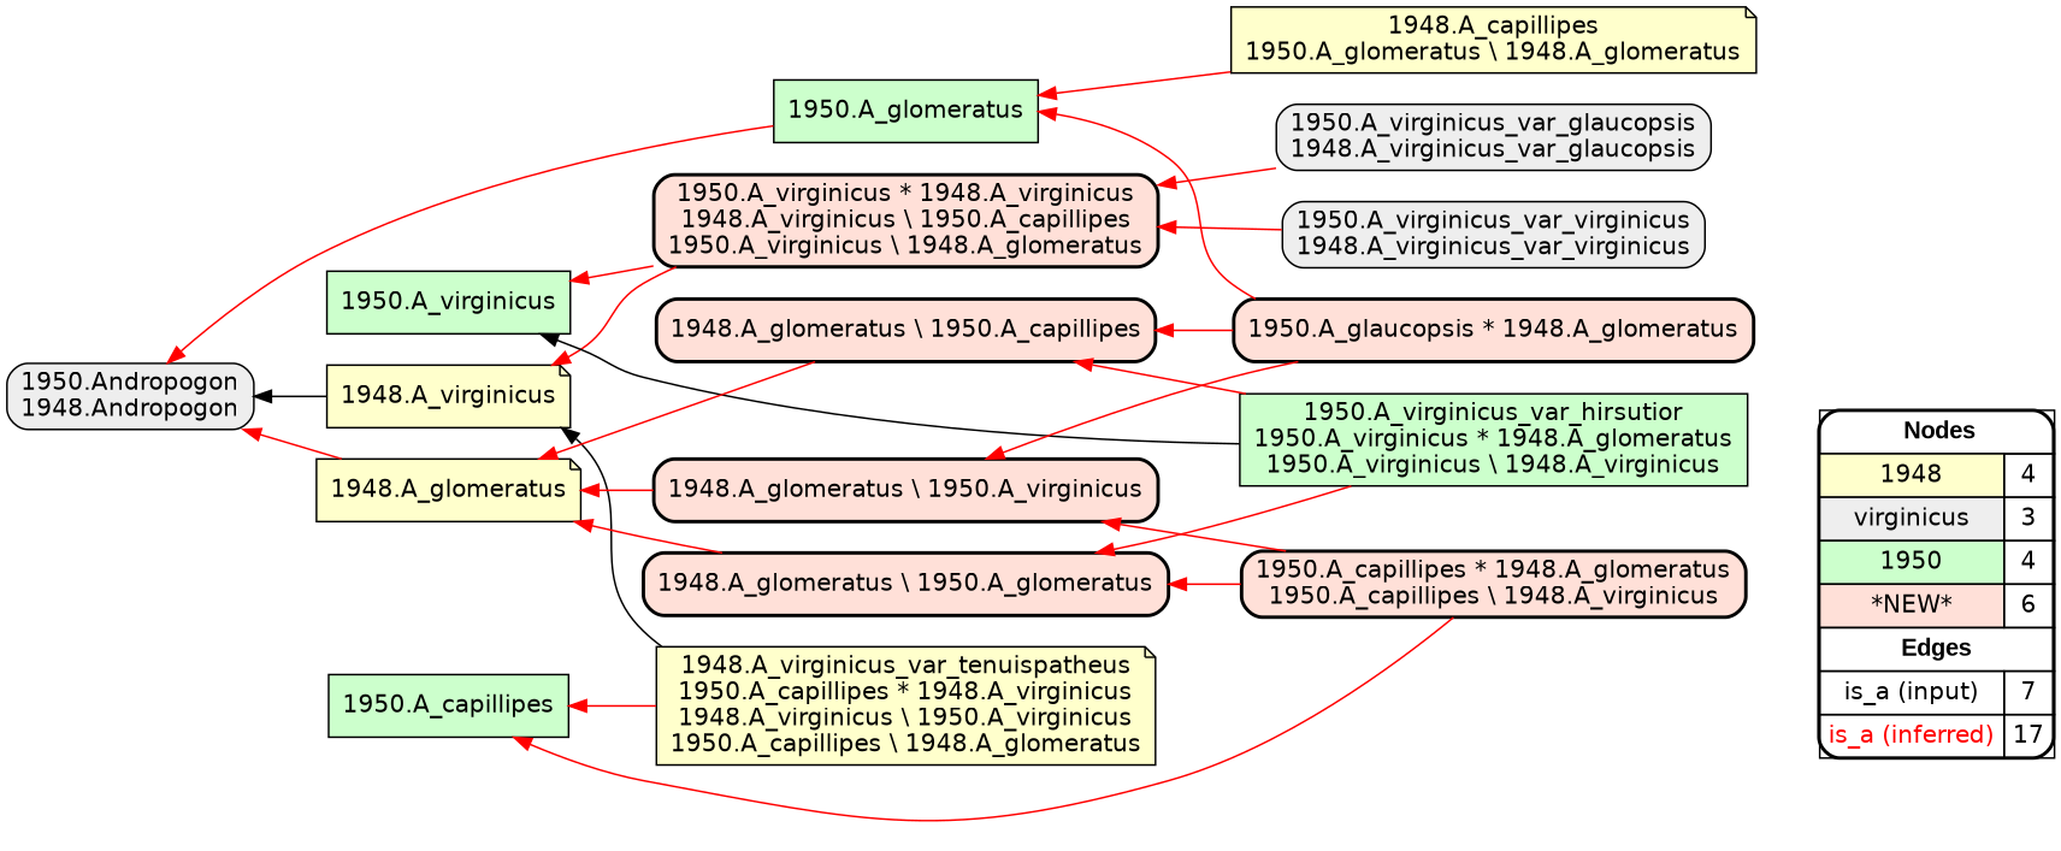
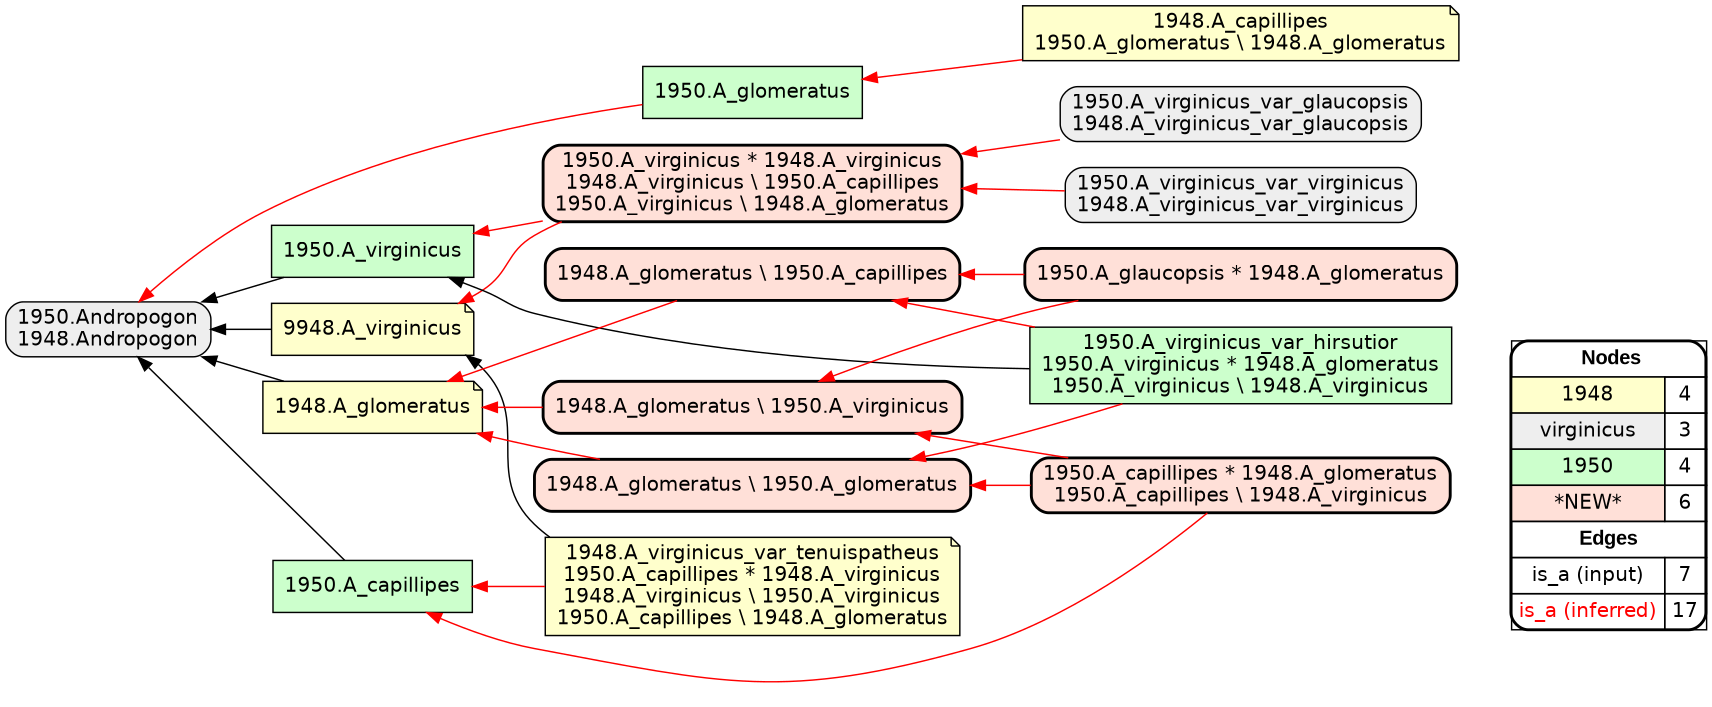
  digraph {
    rankdir=RL
    node [fillcolor="#FFE0D8" fontname=helvetica shape=box style=filled]
    edge [arrowhead=normal color="#FF0000" constraint=true penwidth=1 style=solid]
    n1 [fillcolor=white label=<   <TABLE BORDER="0" CELLBORDER="1" CELLSPACING="0" CELLPADDING="4">  <TR> <TD COLSPAN="2"><font face="Arial Black"> Nodes</font></TD> </TR>  <TR>   <TD bgcolor="#FFFFCC" fontname="helvetica">1948</TD>   <TD>4</TD>   </TR>  <TR>   <TD bgcolor="#EEEEEE" fontname="helvetica">virginicus</TD>   <TD>3</TD>   </TR>  <TR>   <TD bgcolor="#CCFFCC" fontname="helvetica">1950</TD>   <TD>4</TD>   </TR>  <TR>   <TD bgcolor="#FFE0D8" fontname="helvetica">*NEW*</TD>   <TD>6</TD>   </TR>  <TR> <TD COLSPAN="2"><font face = "Arial Black"> Edges </font></TD> </TR>  <TR>   <TD><font color ="#000000">is_a (input)</font></TD><TD>7</TD> </TR> <TR>   <TD><font color ="#FF0000">is_a (inferred)</font></TD><TD>17</TD> </TR> </TABLE>   > margin=0 style="filled,rounded,bold"]
    "1948.A_virginicus_var_tenuispatheus\n1950.A_capillipes * 1948.A_virginicus\n1948.A_virginicus \\ 1950.A_virginicus\n1950.A_capillipes \\ 1948.A_glomeratus" [fillcolor="#FFFFCC" shape=note]
-   "1948.A_virginicus" [fillcolor="#FFFFCC" shape=note]
+   "1948.A_virginicus" [fillcolor="#FFFFCC" shape=note label="9948.A_virginicus"]
    "1950.A_capillipes" [fillcolor="#CCFFCC"]
    "1950.Andropogon\n1948.Andropogon" [fillcolor="#EEEEEE" style="filled,rounded"]
    "1948.A_capillipes\n1950.A_glomeratus \\ 1948.A_glomeratus" [fillcolor="#FFFFCC" shape=note]
    "1950.A_glomeratus" [fillcolor="#CCFFCC"]
    "1948.A_glomeratus" [fillcolor="#FFFFCC" shape=note]
    "1950.A_virginicus_var_glaucopsis\n1948.A_virginicus_var_glaucopsis" [fillcolor="#EEEEEE" style="filled,rounded"]
    "1950.A_virginicus * 1948.A_virginicus\n1948.A_virginicus \\ 1950.A_capillipes\n1950.A_virginicus \\ 1948.A_glomeratus" [style="filled,rounded,bold"]
    "1950.A_virginicus" [fillcolor="#CCFFCC"]
    "1950.A_virginicus_var_virginicus\n1948.A_virginicus_var_virginicus" [fillcolor="#EEEEEE" style="filled,rounded"]
    "1950.A_virginicus_var_hirsutior\n1950.A_virginicus * 1948.A_glomeratus\n1950.A_virginicus \\ 1948.A_virginicus" [fillcolor="#CCFFCC"]
    "1948.A_glomeratus \\ 1950.A_capillipes" [style="filled,rounded,bold"]
    "1948.A_glomeratus \\ 1950.A_glomeratus" [style="filled,rounded,bold"]
    n16 [label="1950.A_glaucopsis * 1948.A_glomeratus" style="filled,rounded,bold"]
    "1948.A_glomeratus \\ 1950.A_virginicus" [style="filled,rounded,bold"]
    "1950.A_capillipes * 1948.A_glomeratus\n1950.A_capillipes \\ 1948.A_virginicus" [style="filled,rounded,bold"]
    subgraph sub_1 {
      rank=source
      n1
    }
    "1948.A_virginicus_var_tenuispatheus\n1950.A_capillipes * 1948.A_virginicus\n1948.A_virginicus \\ 1950.A_virginicus\n1950.A_capillipes \\ 1948.A_glomeratus" -> "1948.A_virginicus" [color="#000000"]
    "1948.A_virginicus_var_tenuispatheus\n1950.A_capillipes * 1948.A_virginicus\n1948.A_virginicus \\ 1950.A_virginicus\n1950.A_capillipes \\ 1948.A_glomeratus" -> "1950.A_capillipes"
    "1948.A_virginicus" -> "1950.Andropogon\n1948.Andropogon" [color="#000000"]
+   "1950.A_capillipes" -> "1950.Andropogon\n1948.Andropogon" [color="#000000"]
    "1948.A_capillipes\n1950.A_glomeratus \\ 1948.A_glomeratus" -> "1950.A_glomeratus"
    "1950.A_glomeratus" -> "1950.Andropogon\n1948.Andropogon"
-   "1948.A_glomeratus" -> "1950.Andropogon\n1948.Andropogon"
+   "1948.A_glomeratus" -> "1950.Andropogon\n1948.Andropogon" [color="#000000"]
    "1950.A_virginicus_var_glaucopsis\n1948.A_virginicus_var_glaucopsis" -> "1950.A_virginicus * 1948.A_virginicus\n1948.A_virginicus \\ 1950.A_capillipes\n1950.A_virginicus \\ 1948.A_glomeratus"
    "1950.A_virginicus * 1948.A_virginicus\n1948.A_virginicus \\ 1950.A_capillipes\n1950.A_virginicus \\ 1948.A_glomeratus" -> "1948.A_virginicus"
    "1950.A_virginicus * 1948.A_virginicus\n1948.A_virginicus \\ 1950.A_capillipes\n1950.A_virginicus \\ 1948.A_glomeratus" -> "1950.A_virginicus"
+   "1950.A_virginicus" -> "1950.Andropogon\n1948.Andropogon" [color="#000000"]
    "1950.A_virginicus_var_virginicus\n1948.A_virginicus_var_virginicus" -> "1950.A_virginicus * 1948.A_virginicus\n1948.A_virginicus \\ 1950.A_capillipes\n1950.A_virginicus \\ 1948.A_glomeratus"
    "1950.A_virginicus_var_hirsutior\n1950.A_virginicus * 1948.A_glomeratus\n1950.A_virginicus \\ 1948.A_virginicus" -> "1950.A_virginicus" [color="#000000"]
    "1950.A_virginicus_var_hirsutior\n1950.A_virginicus * 1948.A_glomeratus\n1950.A_virginicus \\ 1948.A_virginicus" -> "1948.A_glomeratus \\ 1950.A_capillipes"
    "1950.A_virginicus_var_hirsutior\n1950.A_virginicus * 1948.A_glomeratus\n1950.A_virginicus \\ 1948.A_virginicus" -> "1948.A_glomeratus \\ 1950.A_glomeratus"
    "1948.A_glomeratus \\ 1950.A_capillipes" -> "1948.A_glomeratus"
    "1948.A_glomeratus \\ 1950.A_glomeratus" -> "1948.A_glomeratus"
-   n16 -> "1950.A_glomeratus"
    n16 -> "1948.A_glomeratus \\ 1950.A_capillipes"
    n16 -> "1948.A_glomeratus \\ 1950.A_virginicus"
    "1948.A_glomeratus \\ 1950.A_virginicus" -> "1948.A_glomeratus"
    "1950.A_capillipes * 1948.A_glomeratus\n1950.A_capillipes \\ 1948.A_virginicus" -> "1950.A_capillipes"
    "1950.A_capillipes * 1948.A_glomeratus\n1950.A_capillipes \\ 1948.A_virginicus" -> "1948.A_glomeratus \\ 1950.A_glomeratus"
    "1950.A_capillipes * 1948.A_glomeratus\n1950.A_capillipes \\ 1948.A_virginicus" -> "1948.A_glomeratus \\ 1950.A_virginicus"
  }
